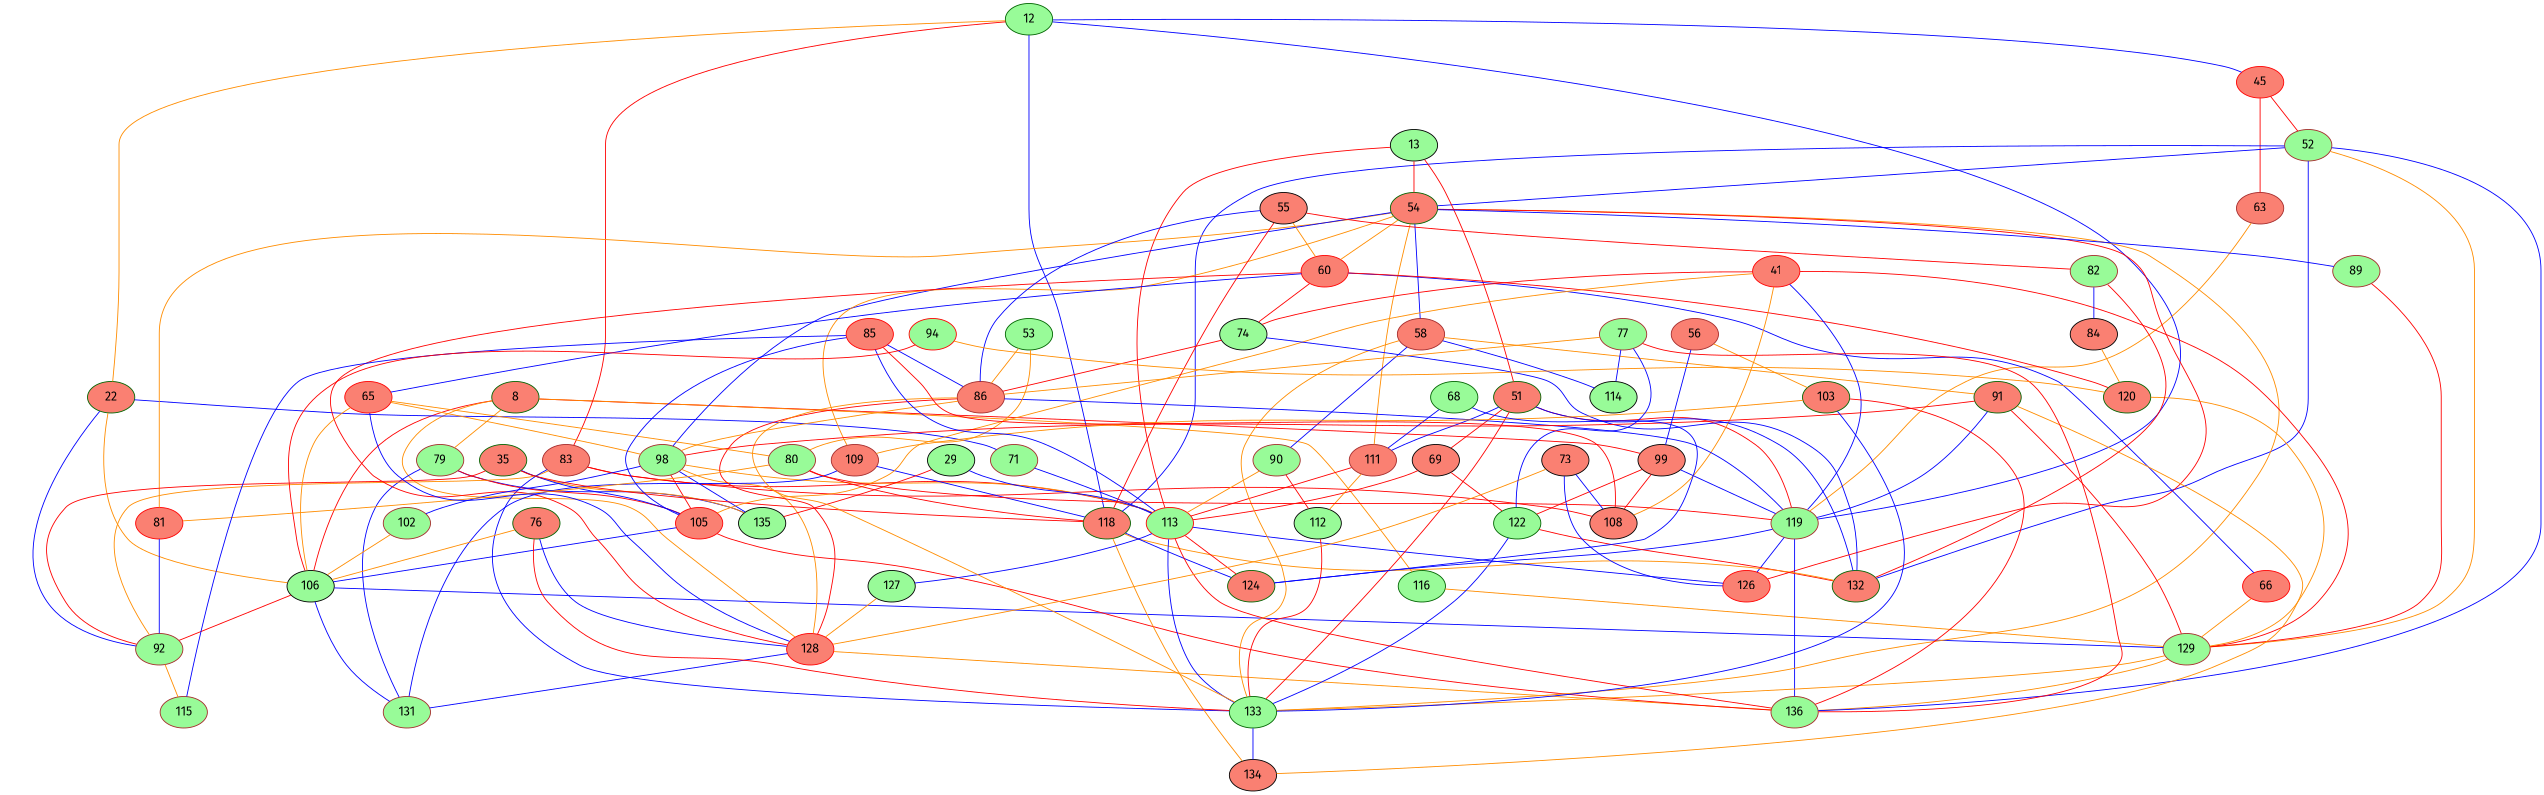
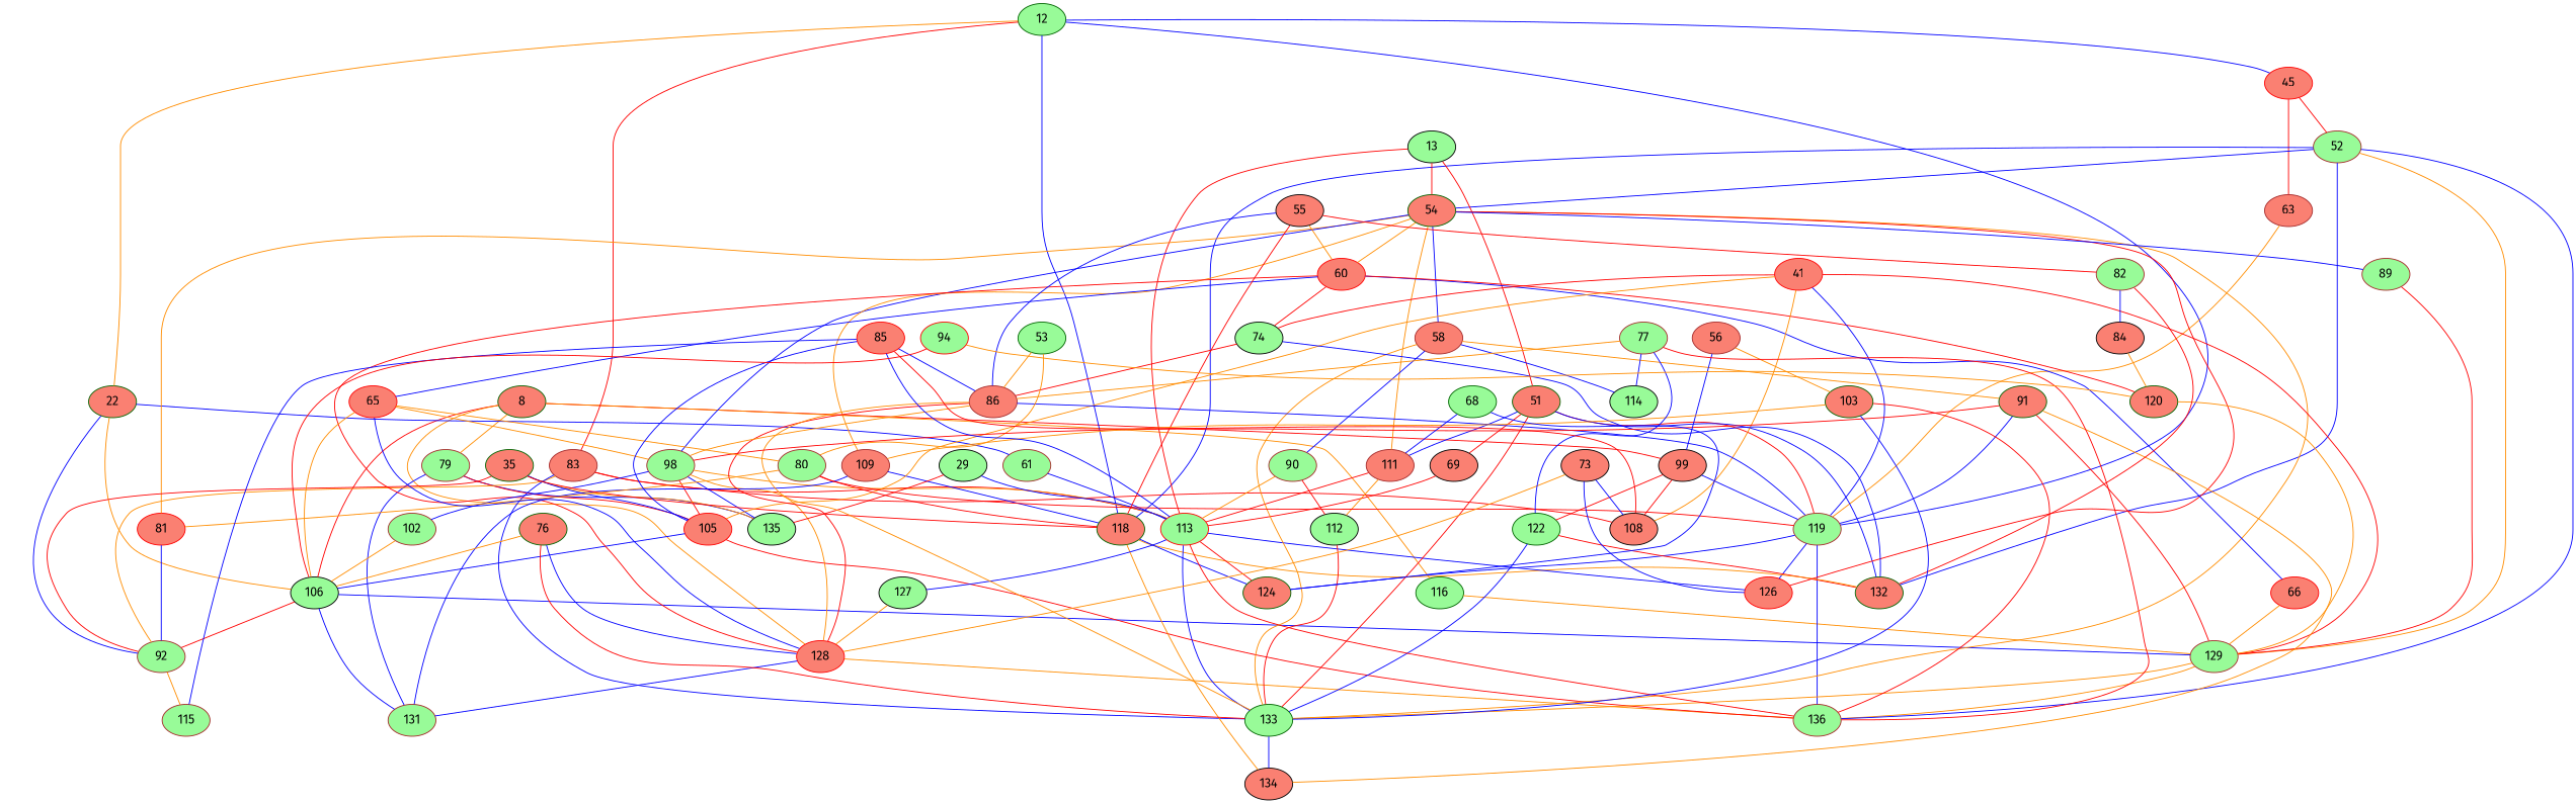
  graph {
    fontname="Fira Sans"
    node [color=brown fillcolor=salmon fontname="Fira Sans" style=filled]
    edge [color=blue fontname="Fira Sans"]
    8 [color=darkgreen]
    79 [fillcolor=palegreen]
    99 [color=black super="+72"]
    106 [color=black fillcolor=palegreen super="+43+64"]
    116 [color=darkgreen fillcolor=palegreen]
    128 [color=red super="+107+71"]
    135 [color=black fillcolor=palegreen]
    105 [color=red super="+96"]
    131 [fillcolor=palegreen super="+7"]
    119 [fillcolor=palegreen super="+104+117+95"]
    108 [color=black super="+30"]
    122 [color=darkgreen fillcolor=palegreen]
    92 [fillcolor=palegreen]
    129 [fillcolor=palegreen super="+125+110"]
    136 [fillcolor=palegreen super="+21+34+25+130"]
    12 [color=darkgreen fillcolor=palegreen]
    22 [color=darkgreen]
    45 [color=red]
    83 [super="+3"]
    118 [color=darkgreen super="+17+10+101"]
-   61 [fillcolor=palegreen label=71]
+   61 [fillcolor=palegreen]
    52 [fillcolor=palegreen]
    63
    113 [color=red fillcolor=palegreen super="+78+24+75"]
    133 [color=darkgreen fillcolor=palegreen super="+93+121+123"]
    132 [color=darkgreen super="+97"]
    124 [color=darkgreen super="+88"]
    134 [color=black]
    126 [color=red super="+70"]
    51 [color=darkgreen super="+40"]
    69 [color=black]
    111 [super="+6"]
    13 [color=black fillcolor=palegreen]
    54 [color=darkgreen super="+49"]
    58 [super="+47"]
    60 [color=red super="+37+44"]
    81 [color=red super="+23"]
    89 [fillcolor=palegreen]
    98 [fillcolor=palegreen super="+14+1+33+31"]
    109
    127 [color=black fillcolor=palegreen]
    115 [fillcolor=palegreen]
    29 [color=black fillcolor=palegreen]
    35 [color=darkgreen]
    41 [color=red super="+20"]
    74 [color=black fillcolor=palegreen super="+67"]
    86 [super="+48+57"]
    112 [color=black fillcolor=palegreen]
    80 [fillcolor=palegreen super="+4"]
    53 [color=darkgreen fillcolor=palegreen]
    90 [fillcolor=palegreen]
    91 [color=darkgreen super="+19"]
    114 [color=black fillcolor=palegreen]
    65 [color=red super="+46"]
    66 [color=red]
    120 [color=darkgreen]
    102 [fillcolor=palegreen]
    55 [color=black]
    82 [fillcolor=palegreen]
    84 [color=black]
    56
    103 [color=darkgreen]
    68 [color=darkgreen fillcolor=palegreen]
    73 [color=black]
    76 [color=darkgreen]
    77 [fillcolor=palegreen]
    85 [color=red]
    94 [color=red fillcolor=palegreen]
    8 -- 79 [color=darkorange]
    8 -- 99 [color=red weight=2]
    8 -- 106 [color=red]
    8 -- 116 [color=darkorange]
    8 -- 128 [color=darkorange]
    79 -- 135
    79 -- 105 [color=red]
    79 -- 131
    99 -- 119
    99 -- 108 [color=red]
    99 -- 122 [color=red]
    106 -- 131 [weight=2]
    106 -- 92 [color=red]
    106 -- 129
    116 -- 129 [color=darkorange]
    128 -- 131 [weight=2]
    128 -- 136 [color=darkorange weight=3]
    105 -- 106
    105 -- 136 [color=red weight=3]
    119 -- 136 [weight=4]
    119 -- 124
    119 -- 126 [weight=2]
    122 -- 133
    122 -- 132 [color=red]
    92 -- 115 [color=darkorange]
    129 -- 136 [color=darkorange weight=2]
    129 -- 133 [color=darkorange weight=3]
    12 -- 119
    12 -- 22 [color=darkorange]
    12 -- 45
    12 -- 83 [color=red]
    12 -- 118
    22 -- 106 [color=darkorange]
    22 -- 92
    22 -- 61
    45 -- 52 [color=red]
    45 -- 63 [color=red]
    83 -- 108 [color=red]
    83 -- 92 [color=darkorange]
    83 -- 113 [color=red]
    83 -- 133
    118 -- 132 [color=darkorange]
    118 -- 124 [weight=2]
    118 -- 134 [color=darkorange]
    61 -- 113
    52 -- 129 [color=darkorange]
    52 -- 136
    52 -- 118
    52 -- 132 [weight=2]
    52 -- 54
    63 -- 119 [color=darkorange]
    113 -- 136 [color=red weight=2]
    113 -- 133 [weight=4]
    113 -- 124 [color=red weight=2]
    113 -- 126
    113 -- 127
    133 -- 134
    51 -- 119 [color=red weight=2]
    51 -- 133 [color=red]
    51 -- 132 [weight=2]
    51 -- 69 [color=red]
    51 -- 111
-   69 -- 122 [color=red]
    69 -- 113 [color=red]
    111 -- 113 [color=red]
    111 -- 112 [color=darkorange]
    13 -- 113 [color=red]
    13 -- 51 [color=red]
    13 -- 54 [color=red]
    54 -- 133 [color=darkorange weight=3]
    54 -- 126 [color=red]
    54 -- 111 [color=darkorange weight=2]
    54 -- 58
    54 -- 60 [color=darkorange weight=2]
    54 -- 81 [color=darkorange weight=2]
    54 -- 89 [weight=2]
    54 -- 98
    54 -- 109 [color=darkorange]
    58 -- 133 [color=darkorange]
    58 -- 90
    58 -- 91 [color=darkorange]
    58 -- 114
    60 -- 128 [color=red]
    60 -- 74 [color=red]
    60 -- 65
    60 -- 66
    60 -- 120 [color=red weight=2]
    81 -- 92 [weight=2]
    89 -- 129 [color=red]
    98 -- 128 [color=darkorange weight=2]
    98 -- 135
    98 -- 105 [color=red weight=3]
    98 -- 113 [color=darkorange weight=4]
    98 -- 102
    109 -- 131
    109 -- 118
    127 -- 128 [color=darkorange]
    29 -- 135 [color=red]
    29 -- 113
    35 -- 135 [color=darkorange]
    35 -- 105
    35 -- 92 [color=red]
    35 -- 118 [color=red]
    41 -- 105 [color=darkorange]
    41 -- 119
    41 -- 108 [color=darkorange]
    41 -- 129 [color=red]
    41 -- 74 [color=red]
    74 -- 132
    74 -- 86 [color=red weight=2]
    86 -- 128 [color=red]
    86 -- 119
    86 -- 133 [color=darkorange]
    86 -- 98 [color=darkorange weight=2]
    112 -- 133 [color=red]
    80 -- 119 [color=red]
    80 -- 118 [color=red]
    80 -- 81 [color=darkorange]
    53 -- 86 [color=darkorange]
    53 -- 80 [color=darkorange]
    90 -- 113 [color=darkorange]
    90 -- 112 [color=red]
    91 -- 119
    91 -- 129 [color=red]
    91 -- 134 [color=darkorange]
    91 -- 98 [color=red]
    65 -- 106 [color=darkorange weight=2]
    65 -- 128
    65 -- 98 [color=darkorange]
    65 -- 80 [color=darkorange]
    66 -- 129 [color=darkorange]
    120 -- 129 [color=darkorange]
    102 -- 106 [color=darkorange]
    55 -- 118 [color=red]
    55 -- 60 [color=darkorange]
    55 -- 86
    55 -- 82 [color=red]
    82 -- 132 [color=red]
    82 -- 84
    84 -- 120 [color=darkorange]
    56 -- 99
    56 -- 103 [color=darkorange]
    103 -- 136 [color=red]
    103 -- 133
    103 -- 109 [color=darkorange]
    68 -- 124
    68 -- 111
    73 -- 128 [color=darkorange]
    73 -- 108
    73 -- 126
    76 -- 106 [color=darkorange]
    76 -- 128
    76 -- 133 [color=red]
    77 -- 122
    77 -- 136 [color=red]
    77 -- 86 [color=darkorange]
    77 -- 114
    85 -- 105
    85 -- 108 [color=red]
    85 -- 113
    85 -- 115
    85 -- 86
    94 -- 106 [color=red]
    94 -- 120 [color=darkorange]
  }
